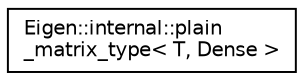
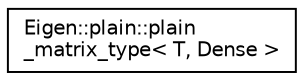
  digraph {
    rankdir=LR
-   n1 [color=black fillcolor=white fontname=Helvetica fontsize=10 height=0.2 label="Eigen::internal::plain\l_matrix_type\< T, Dense \>" shape=record style=filled width=0.4]
+   n1 [color=black fillcolor=white fontname=Helvetica fontsize=10 height=0.2 label="Eigen::plain::plain\l_matrix_type\< T, Dense \>" shape=record style=filled width=0.4]
  }
